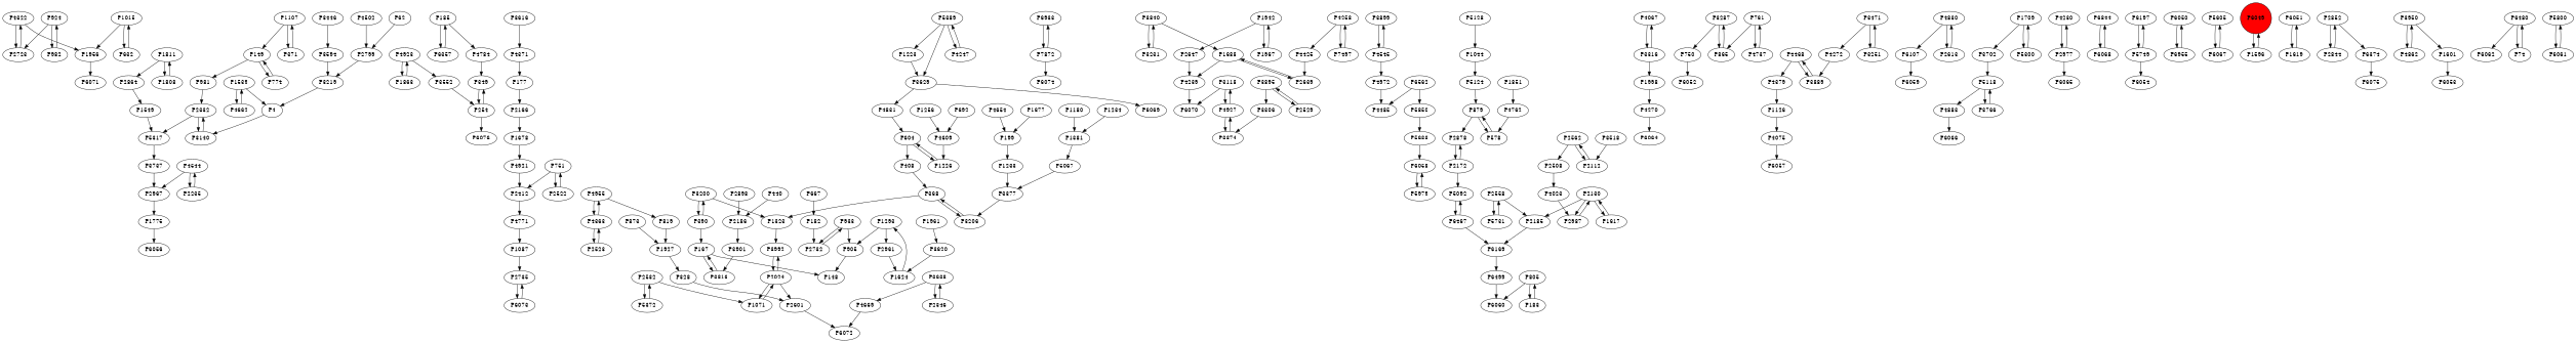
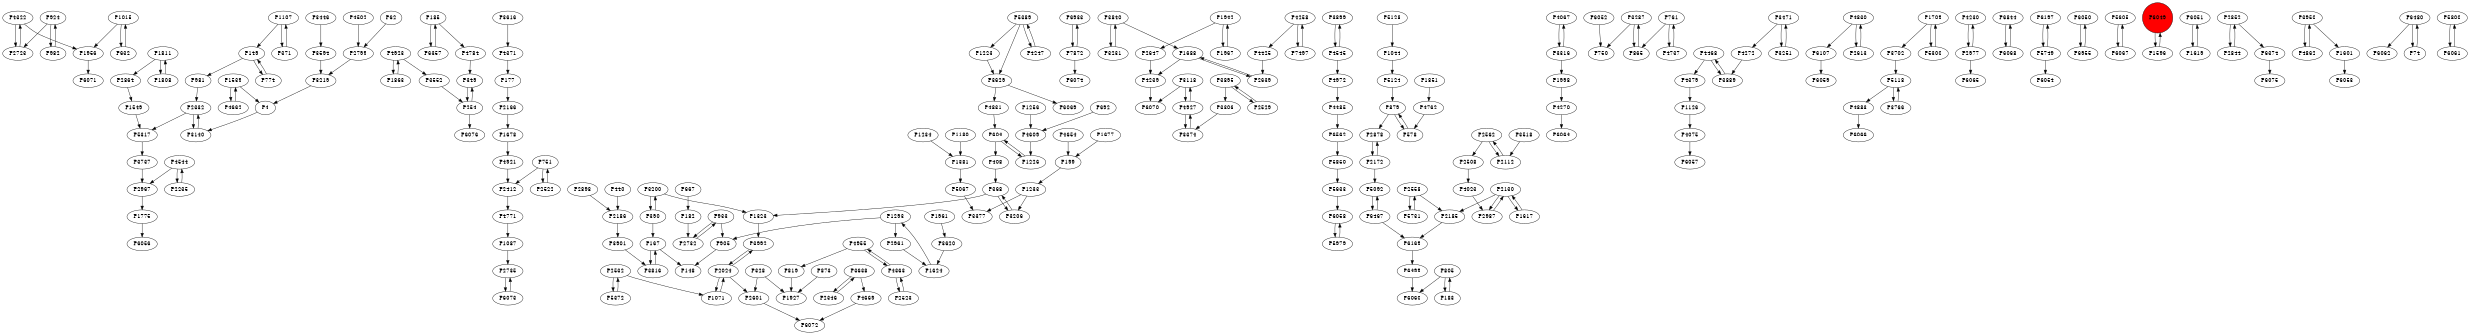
  digraph {
    P4322
    P2723
    P1956
    P6071
    P1107
    P149
    P371
    P774
    P981
    P2332
    P4784
    P349
    P254
    P6076
    P751
    P2412
    P2522
    P4771
    P1087
    P1323
    P3992
    P2024
    P6933
    P7872
    P6074
    P3840
    P3231
    P1688
    P4239
    P2639
    P1967
    P1942
    P2647
    P2529
    P3895
    P3306
    P3374
    P3899
    P4545
    P4972
    P4485
    P390
    P167
    P3200
    P148
    P3816
    P2532
    P1071
    P5372
    P2601
    P1624
    P1293
    P2961
    P905
    P1927
    P328
    P6072
    P879
    P578
    P2878
    P2172
    P1863
    P4923
    P3552
    P4067
    P3316
    P1998
    P4270
    P667
    P182
    P2732
    P933
    P3287
    P750
    P865
    P6052
    P7497
    P4258
    P4425
    P4379
    P1126
    P4075
    P6057
    P6107
    P6059
    P368
    P3206
    P4883
    P6066
    P4230
    P2977
    P6065
    P6357
    P185
    P4468
    P3889
    P4955
    P4363
    P819
    P2523
    P604
    P408
    P1226
    P2346
    P3638
    P4669
    P982
    P924
    P2799
    P3219
    P4
    P3140
    P4272
    P4654
    P199
    P1233
    P3377
    P1677
    P6844
    P6068
    P3518
    P2112
    P2562
    P2508
    P4544
    P2235
    P2967
    P1775
    P3594
    P6070
    P3471
    P3251
    P5317
    P3737
    P5092
    P6467
    P3901
    P6197
    P5749
    P6054
    P6050
    P6955
    P5731
    P2558
    P2185
    P6169
    P4502
    P3620
    P5605
    P6067
    P5389
    P3629
    P1223
    P4247
    P6069
    P4831
    P4927
    P3118
    P3702
    P5118
    P3766
    P1811
    P1808
    P2864
    P1549
    P1180
    P1381
    P5067
    P1851
    P4762
    P6562
    P5850
    P5633
    P6058
    P6499
    P6064
    P6049 [fillcolor=red shape=circle style=filled]
    P1596
    P6051
    P1619
    P2852
    P2844
    P6374
    P6075
    P1709
    P5300
    P4662
    P1539
    P4023
    P1234
    P6060
    P183
    P805
    P2130
    P2987
    P1617
    P3950
    P4862
    P1601
    P6053
    P2735
    P1015
    P632
    P4609
    P5128
    P1044
    P5124
    P5979
    P6480
    P6062
    P74
    P4371
    P177
    P2166
    P1678
    P873
    P3616
    P4921
    P761
    P4737
    P2898
    P2186
    P1961
    P5800
    P6061
    P3446
    P6073
    P6056
    P4830
    P2613
    P440
    P1256
    P692
    P62
    P4322 -> P2723
    P4322 -> P1956
    P2723 -> P4322
    P1956 -> P6071
    P1107 -> P149
    P1107 -> P371
    P149 -> P774
    P149 -> P981
    P371 -> P1107
    P774 -> P149
    P981 -> P2332
    P2332 -> P3140
    P2332 -> P5317
    P4784 -> P349
    P349 -> P254
    P254 -> P349
    P254 -> P6076
    P751 -> P2412
    P751 -> P2522
    P2412 -> P4771
    P2522 -> P751
    P4771 -> P1087
    P1087 -> P2735
    P1323 -> P3992
    P3992 -> P2024
    P2024 -> P3992
    P2024 -> P1071
    P2024 -> P2601
    P6933 -> P7872
    P7872 -> P6933
    P7872 -> P6074
    P3840 -> P3231
    P3840 -> P1688
    P3231 -> P3840
    P1688 -> P4239
    P1688 -> P2639
    P4239 -> P6070
    P2639 -> P1688
    P1967 -> P1942
    P1942 -> P1967
    P1942 -> P2647
    P2647 -> P4239
    P2529 -> P3895
    P3895 -> P2529
    P3895 -> P3306
    P3306 -> P3374
    P3374 -> P4927
    P3899 -> P4545
    P4545 -> P3899
    P4545 -> P4972
    P4972 -> P4485
-   P6562 -> P4485
+   P4485 -> P6562
    P390 -> P167
    P390 -> P3200
    P167 -> P148
    P167 -> P3816
    P3200 -> P1323
    P3200 -> P390
    P3816 -> P167
    P2532 -> P1071
    P2532 -> P5372
    P1071 -> P2024
    P5372 -> P2532
    P2601 -> P6072
    P1624 -> P1293
    P1293 -> P2961
    P1293 -> P905
    P2961 -> P1624
    P905 -> P148
-   P1927 -> P328
+   P328 -> P1927
    P328 -> P2601
    P879 -> P578
    P879 -> P2878
    P578 -> P879
    P2878 -> P2172
    P2172 -> P2878
    P2172 -> P5092
    P1863 -> P4923
    P4923 -> P1863
    P4923 -> P3552
    P3552 -> P254
    P4067 -> P3316
    P3316 -> P4067
    P3316 -> P1998
    P1998 -> P4270
    P4270 -> P6064
    P667 -> P182
    P182 -> P2732
    P2732 -> P933
    P933 -> P905
    P933 -> P2732
    P3287 -> P750
    P3287 -> P865
-   P750 -> P6052
+   P6052 -> P750
    P865 -> P3287
    P7497 -> P4258
    P4258 -> P7497
    P4258 -> P4425
    P4425 -> P2639
    P4379 -> P1126
    P1126 -> P4075
    P4075 -> P6057
    P6107 -> P6059
    P368 -> P1323
    P368 -> P3206
    P3206 -> P368
    P4883 -> P6066
    P4230 -> P2977
    P2977 -> P4230
    P2977 -> P6065
    P6357 -> P185
    P185 -> P4784
    P185 -> P6357
    P4468 -> P4379
    P4468 -> P3889
    P3889 -> P4468
    P4955 -> P4363
    P4955 -> P819
    P4363 -> P4955
    P4363 -> P2523
    P819 -> P1927
    P2523 -> P4363
    P604 -> P408
    P604 -> P1226
    P408 -> P368
    P1226 -> P604
    P2346 -> P3638
    P3638 -> P2346
    P3638 -> P4669
    P4669 -> P6072
    P982 -> P924
    P924 -> P2723
    P924 -> P982
    P2799 -> P3219
    P3219 -> P4
    P4 -> P3140
    P3140 -> P2332
    P4272 -> P3889
    P4654 -> P199
    P199 -> P1233
    P1233 -> P3377
-   P3377 -> P3206
+   P1233 -> P3206
    P1677 -> P199
    P6844 -> P6068
    P6068 -> P6844
    P3518 -> P2112
    P2112 -> P2562
    P2562 -> P2112
    P2562 -> P2508
    P2508 -> P4023
    P4544 -> P2235
    P4544 -> P2967
    P2235 -> P4544
    P2967 -> P1775
    P1775 -> P6056
    P3594 -> P3219
    P3471 -> P4272
    P3471 -> P3251
    P3251 -> P3471
    P5317 -> P3737
    P3737 -> P2967
    P5092 -> P6467
    P6467 -> P5092
    P6467 -> P6169
    P3901 -> P3816
    P6197 -> P5749
    P5749 -> P6197
    P5749 -> P6054
    P6050 -> P6955
    P6955 -> P6050
    P5731 -> P2558
    P2558 -> P5731
    P2558 -> P2185
    P2185 -> P6169
    P6169 -> P6499
    P4502 -> P2799
    P3620 -> P1624
    P5605 -> P6067
    P6067 -> P5605
    P5389 -> P3629
    P5389 -> P1223
    P5389 -> P4247
    P3629 -> P6069
    P3629 -> P4831
    P1223 -> P3629
    P4247 -> P5389
    P4831 -> P604
    P4927 -> P3374
    P4927 -> P3118
    P3118 -> P6070
    P3118 -> P4927
    P3702 -> P5118
    P5118 -> P4883
    P5118 -> P3766
    P3766 -> P5118
    P1811 -> P1808
    P1811 -> P2864
    P1808 -> P1811
    P2864 -> P1549
    P1549 -> P5317
    P1180 -> P1381
    P1381 -> P5067
    P5067 -> P3377
    P1851 -> P4762
    P4762 -> P578
    P6562 -> P5850
    P5850 -> P5633
    P5633 -> P6058
    P6058 -> P5979
    P6499 -> P6060
    P6049 -> P1596
    P1596 -> P6049
    P6051 -> P1619
    P1619 -> P6051
    P2852 -> P2844
    P2852 -> P6374
    P2844 -> P2852
    P6374 -> P6075
    P1709 -> P3702
    P1709 -> P5300
    P5300 -> P1709
    P4662 -> P1539
    P1539 -> P4
    P1539 -> P4662
    P4023 -> P2987
    P1234 -> P1381
    P183 -> P805
    P805 -> P6060
    P805 -> P183
    P2130 -> P2185
    P2130 -> P2987
    P2130 -> P1617
    P2987 -> P2130
    P1617 -> P2130
    P3950 -> P4862
    P3950 -> P1601
    P4862 -> P3950
    P1601 -> P6053
    P2735 -> P6073
    P1015 -> P1956
    P1015 -> P632
    P632 -> P1015
    P4609 -> P1226
    P5128 -> P1044
    P1044 -> P5124
    P5124 -> P879
    P5979 -> P6058
    P6480 -> P6062
    P6480 -> P74
    P74 -> P6480
    P4371 -> P177
    P177 -> P2166
    P2166 -> P1678
    P1678 -> P4921
    P873 -> P1927
    P3616 -> P4371
    P4921 -> P2412
    P761 -> P865
    P761 -> P4737
    P4737 -> P761
    P2898 -> P2186
    P2186 -> P3901
    P1961 -> P3620
    P5800 -> P6061
    P6061 -> P5800
    P3446 -> P3594
    P6073 -> P2735
    P4830 -> P6107
    P4830 -> P2613
    P2613 -> P4830
    P440 -> P2186
    P1256 -> P4609
    P692 -> P4609
    P62 -> P2799
  }
